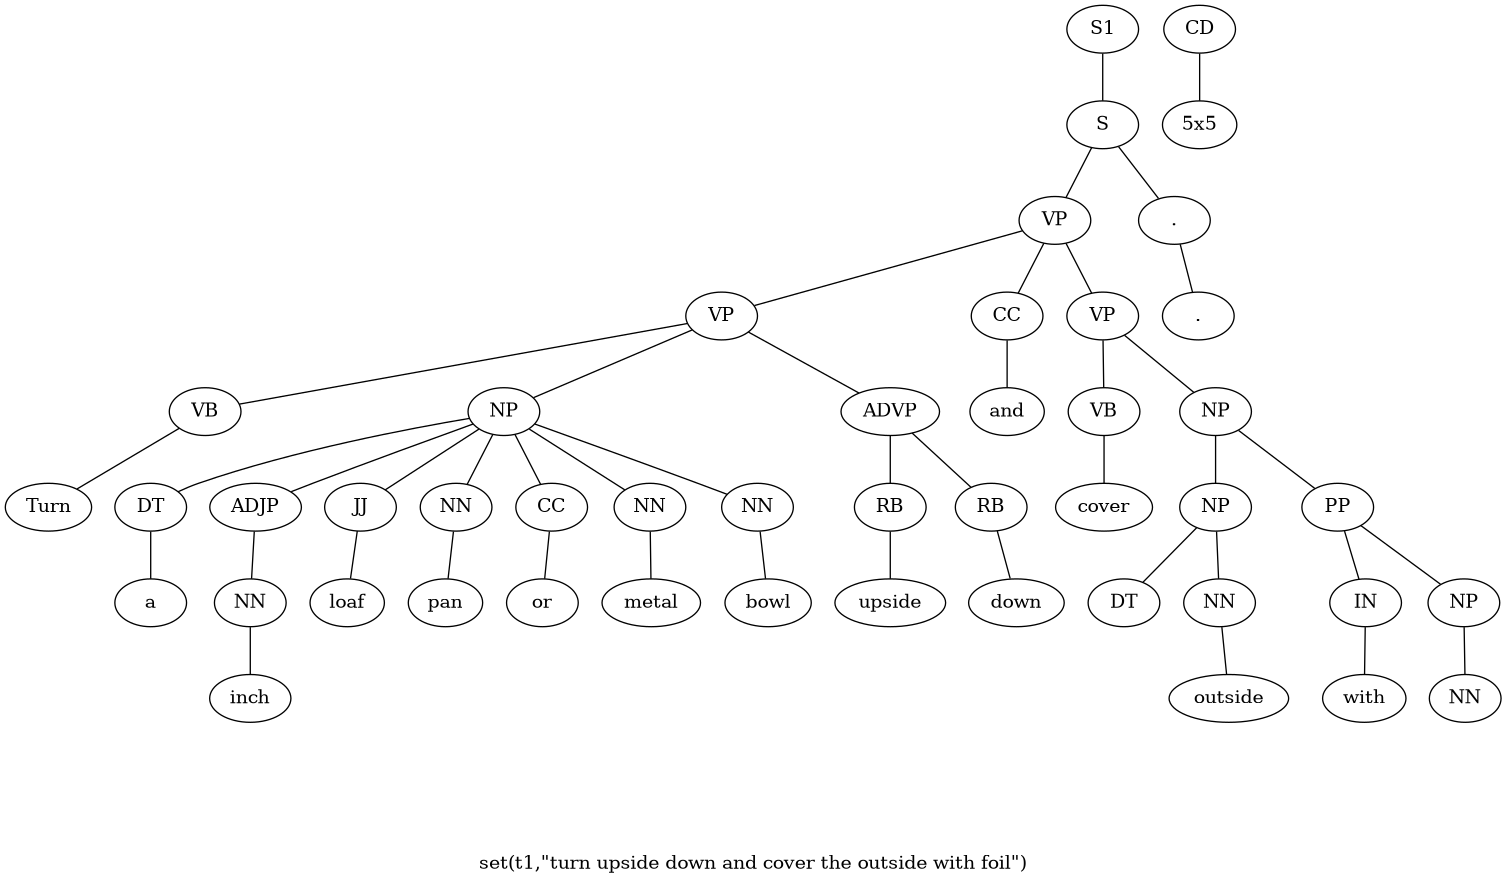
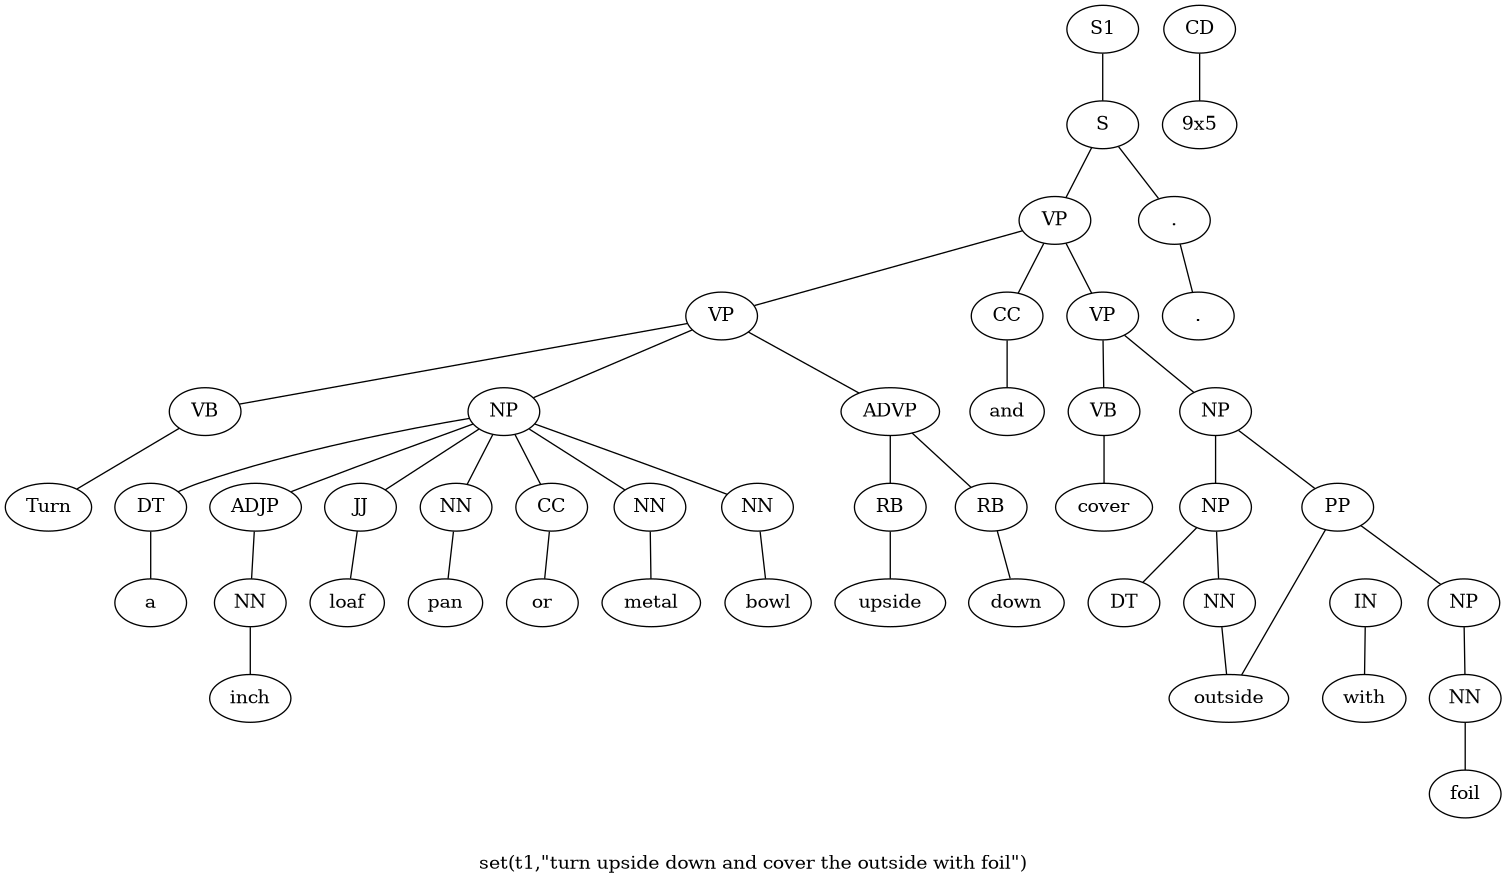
  graph {
    label="set(t1,\"turn upside down and cover the outside with foil\")"
    n1 [label=S1]
    n2 [label=S]
    n3 [label=VP]
    n4 [label="."]
    n5 [label=VP]
    n6 [label=CC]
    n7 [label=VP]
    n8 [label="."]
    n9 [label=VB]
    n10 [label=NP]
    n11 [label=ADVP]
    n12 [label=and]
    n13 [label=VB]
    n14 [label=NP]
    n15 [label=Turn]
    n16 [label=DT]
    n17 [label=ADJP]
    n18 [label=JJ]
    n19 [label=NN]
    n20 [label=CC]
    n21 [label=NN]
    n22 [label=NN]
    n23 [label=RB]
    n24 [label=RB]
    n25 [label=a]
    n26 [label=NN]
    n27 [label=loaf]
    n28 [label=pan]
    n29 [label=or]
    n30 [label=metal]
    n31 [label=bowl]
    n32 [label=CD]
-   n33 [label="5x5"]
+   n33 [label="9x5"]
    n34 [label=inch]
    n35 [label=upside]
    n36 [label=down]
    n37 [label=cover]
    n38 [label=NP]
    n39 [label=PP]
    n40 [label=DT]
    n41 [label=NN]
    n42 [label=IN]
    n43 [label=NP]
    n44 [label=outside]
    n45 [label=with]
    n46 [label=NN]
+   n47 [label=foil]
    n1 -- n2
    n2 -- n3
    n2 -- n4
    n3 -- n5
    n3 -- n6
    n3 -- n7
    n4 -- n8
    n5 -- n9
    n5 -- n10
    n5 -- n11
    n6 -- n12
    n7 -- n13
    n7 -- n14
    n9 -- n15
    n10 -- n16
    n10 -- n17
    n10 -- n18
    n10 -- n19
    n10 -- n20
    n10 -- n21
    n10 -- n22
    n11 -- n23
    n11 -- n24
    n13 -- n37
    n14 -- n38
    n14 -- n39
    n16 -- n25
    n17 -- n26
    n18 -- n27
    n19 -- n28
    n20 -- n29
    n21 -- n30
    n22 -- n31
    n23 -- n35
    n24 -- n36
    n26 -- n34
    n32 -- n33
    n38 -- n40
    n38 -- n41
-   n39 -- n42
+   n39 -- n44
    n39 -- n43
    n41 -- n44
    n42 -- n45
    n43 -- n46
+   n46 -- n47
  }
